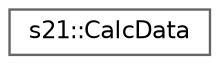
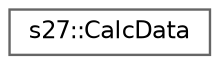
  digraph {
    rankdir=LR
-   n1 [color=grey40 fillcolor=white fontname=Helvetica fontsize=10 height=0.2 label="s21::CalcData" shape=box style=filled width=0.4]
+   n1 [color=grey40 fillcolor=white fontname=Helvetica fontsize=10 height=0.2 label="s27::CalcData" shape=box style=filled width=0.4]
  }
